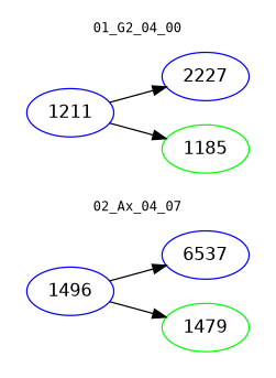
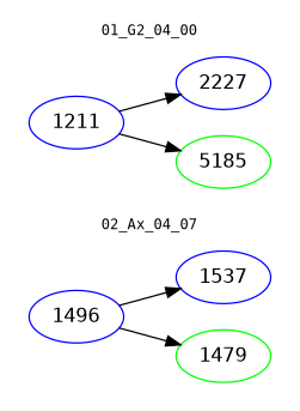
  digraph {
    fontname="DejaVu Sans Mono"
    rankdir=LR
    node [color=blue fontname="DejaVu Sans Mono"]
    edge [color=black fontname="DejaVu Sans Mono"]
    n1 [label=1496]
    n2 [color=green label=1479]
-   n3 [label=6537]
+   n3 [label=1537]
    n4 [label=1211]
-   n5 [color=green label=1185]
+   n5 [color=green label=5185]
    n6 [label=2227]
    subgraph cluster_1 {
      color=white
      fontsize=10
      label="02_Ax_04_07"
      n1
      n2
      n3
    }
    subgraph cluster_2 {
      color=white
      fontsize=10
      label="01_G2_04_00"
      n4
      n5
      n6
    }
    n1 -> n2
    n1 -> n3
    n4 -> n5
    n4 -> n6
  }
